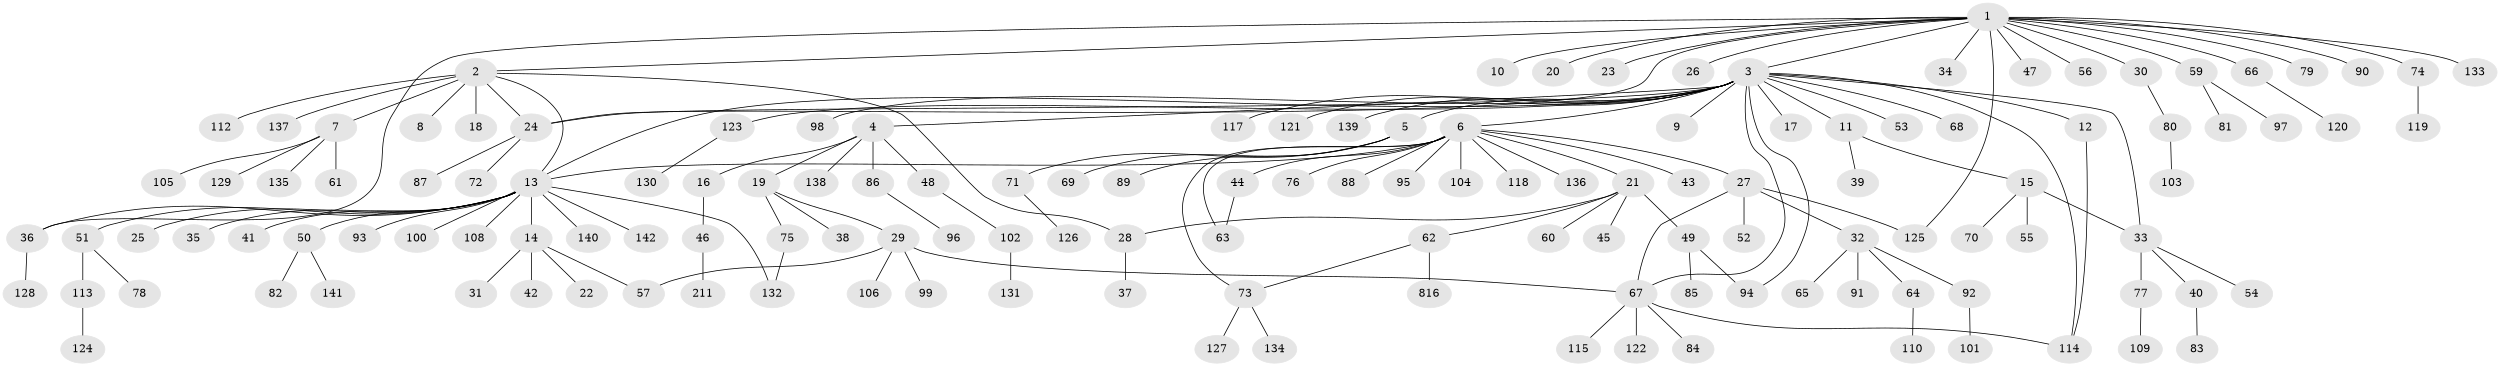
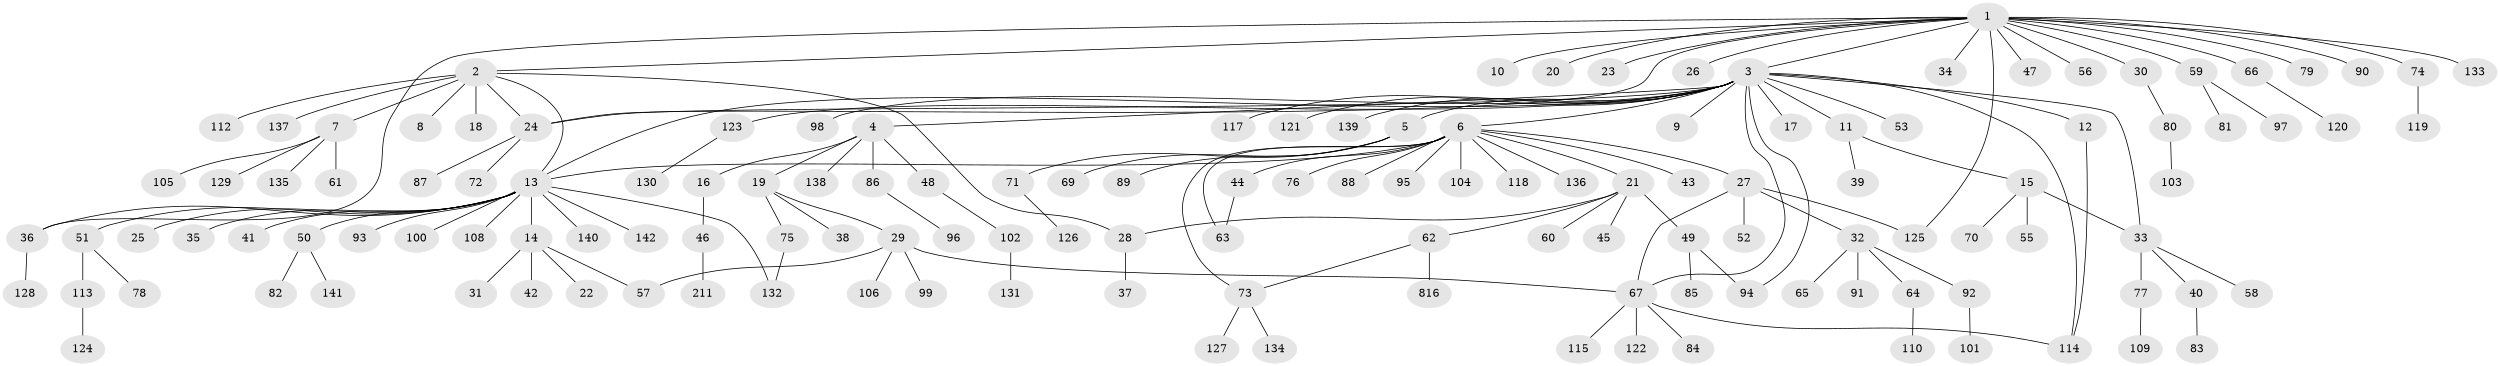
  graph {
    node [color=gray90 style=filled]
    1
    2
    3
    10
    20
    23
    24
    26
    30
    34
    36
    47
    56
    59
    66
    74
    79
    90
    125
    133
    7
    8
    13
    18
    28
    112
    137
    4
    5
    6
    9
    11
    12
    17
    33
    53
    67
-   68
    94
    98
    114
    117
    121
    123
    139
    72
    87
    80
    128
    81
    97
    120
    119
    61
    105
    129
    135
    14
    25
    35
    41
    50
    51
    93
    100
    108
    132
    140
    142
    37
    16
    19
    48
    86
    138
    69
    71
    89
    21
    27
    43
    44
    63
    73
    76
    88
    95
    104
    118
    136
    15
    39
    40
-   58 [label=54]
+   58
    77
    84
    115
    122
    130
    46
    29
    38
    75
    102
    96
    126
    45
    49
    60
    62
    32
    52
    127
    134
    55
    70
    22
    31
    42
    57
    82
    141
    78
    113
    n125 [label=211]
    99
    106
    85
    n129 [label=816]
    64
    65
    91
    92
    103
    110
    101
    83
    109
    131
    124
    1 -- 2
    1 -- 3
    1 -- 10
    1 -- 20
    1 -- 23
    1 -- 24
    1 -- 26
    1 -- 30
    1 -- 34
    1 -- 36
    1 -- 47
    1 -- 56
    1 -- 59
    1 -- 66
    1 -- 74
    1 -- 79
    1 -- 90
    1 -- 125
    1 -- 133
    2 -- 24
    2 -- 7
    2 -- 8
    2 -- 13
    2 -- 18
    2 -- 28
    2 -- 112
    2 -- 137
    3 -- 24
    3 -- 13
    3 -- 4
    3 -- 5
    3 -- 6
    3 -- 9
    3 -- 11
    3 -- 12
    3 -- 17
    3 -- 33
    3 -- 53
    3 -- 67
-   3 -- 68
    3 -- 94
    3 -- 98
    3 -- 114
    3 -- 117
    3 -- 121
    3 -- 123
    3 -- 139
    24 -- 72
    24 -- 87
    30 -- 80
    36 -- 128
    59 -- 81
    59 -- 97
    66 -- 120
    74 -- 119
    7 -- 61
    7 -- 105
    7 -- 129
    7 -- 135
    13 -- 36
    13 -- 14
    13 -- 25
    13 -- 35
    13 -- 41
    13 -- 50
    13 -- 51
    13 -- 93
    13 -- 100
    13 -- 108
    13 -- 132
    13 -- 140
    13 -- 142
    28 -- 37
    4 -- 16
    4 -- 19
    4 -- 48
    4 -- 86
    4 -- 138
    5 -- 69
    5 -- 71
    5 -- 89
    6 -- 13
    6 -- 21
    6 -- 27
    6 -- 43
    6 -- 44
    6 -- 63
    6 -- 73
    6 -- 76
    6 -- 88
    6 -- 95
    6 -- 104
    6 -- 118
    6 -- 136
    11 -- 15
    11 -- 39
    12 -- 114
    33 -- 40
    33 -- 58
    33 -- 77
    67 -- 114
    67 -- 84
    67 -- 115
    67 -- 122
    123 -- 130
    80 -- 103
    14 -- 22
    14 -- 31
    14 -- 42
    14 -- 57
    50 -- 82
    50 -- 141
    51 -- 78
    51 -- 113
    16 -- 46
    19 -- 29
    19 -- 38
    19 -- 75
    48 -- 102
    86 -- 96
    71 -- 126
    21 -- 28
    21 -- 45
    21 -- 49
    21 -- 60
    21 -- 62
    27 -- 125
    27 -- 67
    27 -- 32
    27 -- 52
    44 -- 63
    73 -- 127
    73 -- 134
    15 -- 33
    15 -- 55
    15 -- 70
    40 -- 83
    77 -- 109
    46 -- n125
    29 -- 67
    29 -- 57
    29 -- 99
    29 -- 106
    75 -- 132
    102 -- 131
    49 -- 94
    49 -- 85
    62 -- 73
    62 -- n129
    32 -- 64
    32 -- 65
    32 -- 91
    32 -- 92
    113 -- 124
    64 -- 110
    92 -- 101
  }
